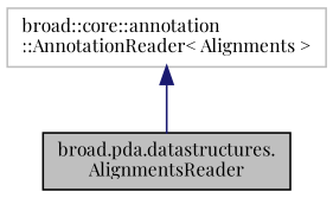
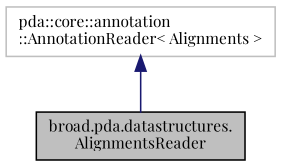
  digraph {
    fontname="Playfair Display"
    node [fontname="Playfair Display" fontsize=10 shape=record style=filled]
    n1 [color=black fillcolor=grey75 fontcolor=black height=0.2 label="broad.pda.datastructures.\lAlignmentsReader" width=0.4]
-   n2 [color=grey75 fillcolor=white height=0.2 label="broad::core::annotation\l::AnnotationReader\< Alignments \>" width=0.4]
+   n2 [color=grey75 fillcolor=white height=0.2 label="pda::core::annotation\l::AnnotationReader\< Alignments \>" width=0.4]
    n2 -> n1 [color=midnightblue dir=back fontname="Playfair Display" fontsize=10 labelfontname=Helvetica labelfontsize=10 style=solid]
  }
